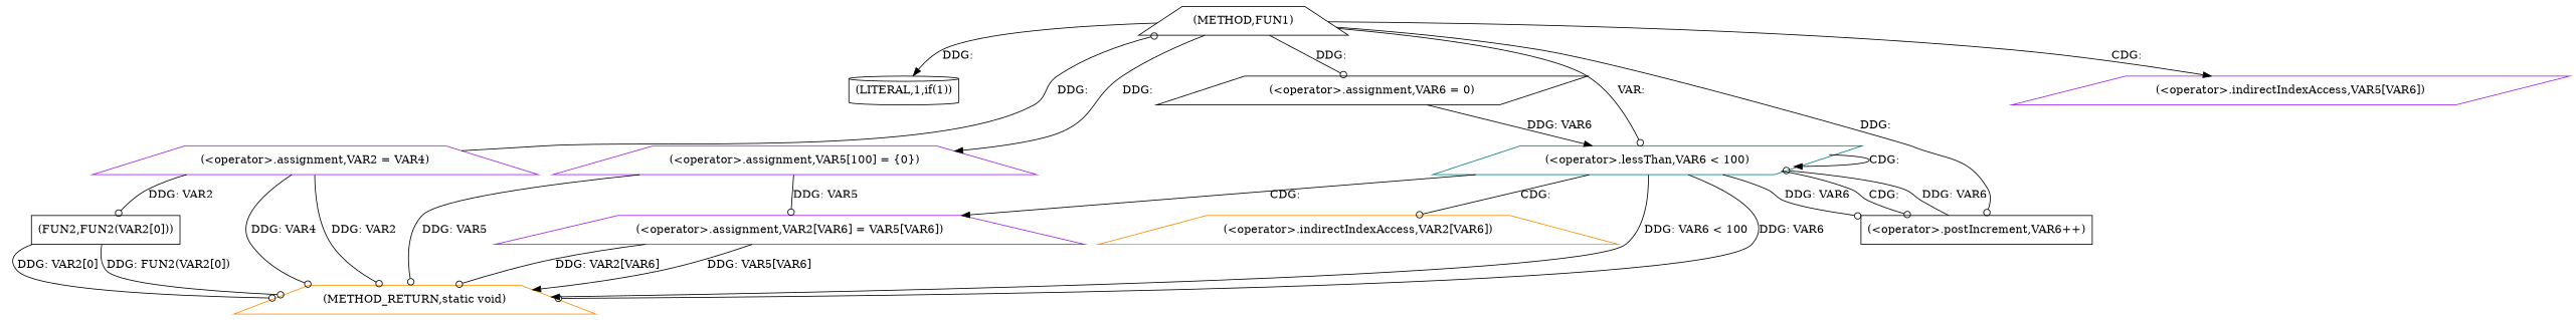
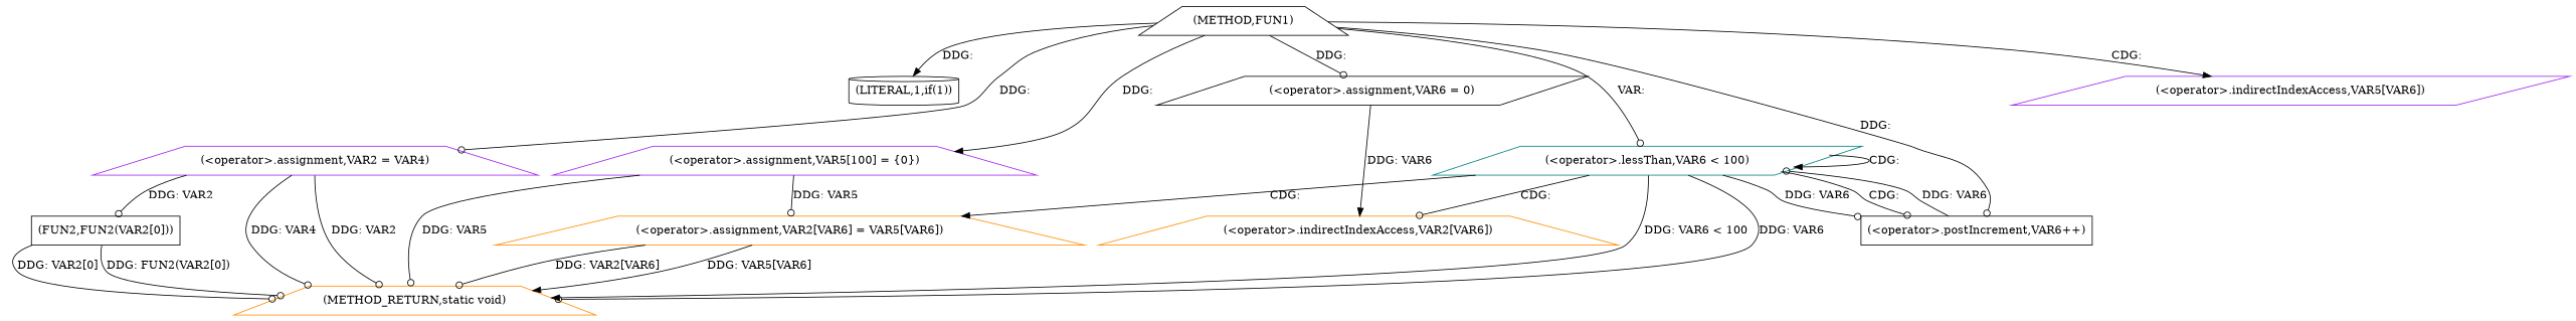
  digraph {
    node [color=black shape=trapezium]
    edge [arrowhead=odot]
    n1 [label="(METHOD,FUN1)"]
    n2 [label="(LITERAL,1,if(1))" shape=cylinder]
    n3 [color=purple label="(<operator>.assignment,VAR2 = VAR4)"]
    n4 [color=purple label="(<operator>.assignment,VAR5[100] = {0})"]
    n5 [label="(<operator>.assignment,VAR6 = 0)" shape=parallelogram]
    n6 [color=teal label="(<operator>.lessThan,VAR6 < 100)" shape=parallelogram]
    n7 [label="(<operator>.postIncrement,VAR6++)" shape=box]
    n8 [color=purple label="(<operator>.indirectIndexAccess,VAR5[VAR6])" shape=parallelogram]
    n9 [color=darkorange label="(METHOD_RETURN,static void)"]
    n10 [label="(FUN2,FUN2(VAR2[0]))" shape=box]
-   n11 [color=purple label="(<operator>.assignment,VAR2[VAR6] = VAR5[VAR6])"]
+   n11 [color=darkorange label="(<operator>.assignment,VAR2[VAR6] = VAR5[VAR6])"]
    n12 [color=darkorange label="(<operator>.indirectIndexAccess,VAR2[VAR6])"]
    n1 -> n2 [arrowhead=normal label="DDG: "]
-   n3 -> n1 [label="DDG: "]
+   n1 -> n3 [label="DDG: "]
    n1 -> n4 [arrowhead=normal label="DDG: "]
    n1 -> n5 [label="DDG: "]
    n1 -> n6 [label="VAR: "]
    n1 -> n7 [label="DDG: "]
    n1 -> n8 [arrowhead=normal label="CDG: "]
    n3 -> n9 [label="DDG: VAR2"]
    n3 -> n9 [label="DDG: VAR4"]
    n3 -> n10 [label="DDG: VAR2"]
    n4 -> n9 [label="DDG: VAR5"]
    n4 -> n11 [label="DDG: VAR5"]
-   n5 -> n6 [arrowhead=normal label="DDG: VAR6"]
+   n5 -> n12 [arrowhead=normal label="DDG: VAR6"]
    n6 -> n6 [arrowhead=normal label="CDG: "]
    n6 -> n7 [label="DDG: VAR6"]
    n6 -> n7 [label="CDG: "]
    n6 -> n9 [arrowhead=normal label="DDG: VAR6 < 100"]
    n6 -> n9 [label="DDG: VAR6"]
    n6 -> n11 [arrowhead=normal label="CDG: "]
    n6 -> n12 [label="CDG: "]
    n7 -> n6 [label="DDG: VAR6"]
    n10 -> n9 [label="DDG: FUN2(VAR2[0])"]
    n10 -> n9 [label="DDG: VAR2[0]"]
    n11 -> n9 [label="DDG: VAR2[VAR6]"]
    n11 -> n9 [arrowhead=normal label="DDG: VAR5[VAR6]"]
  }
